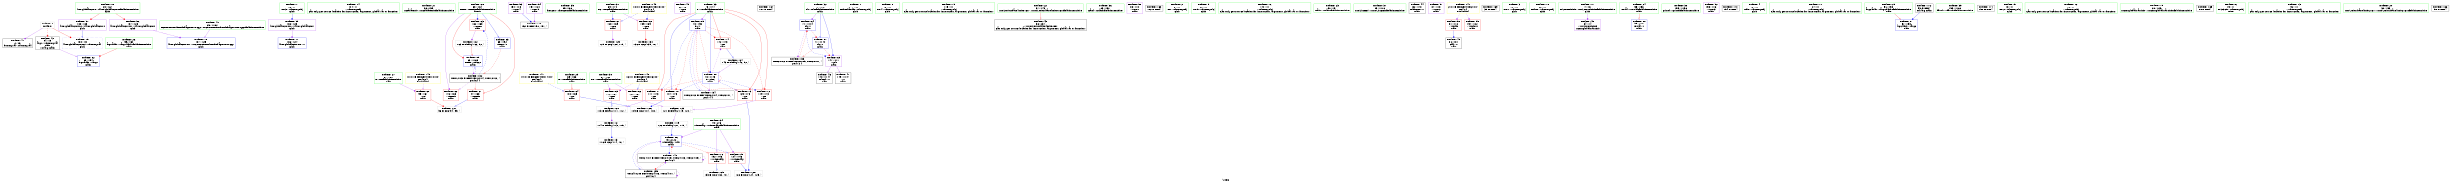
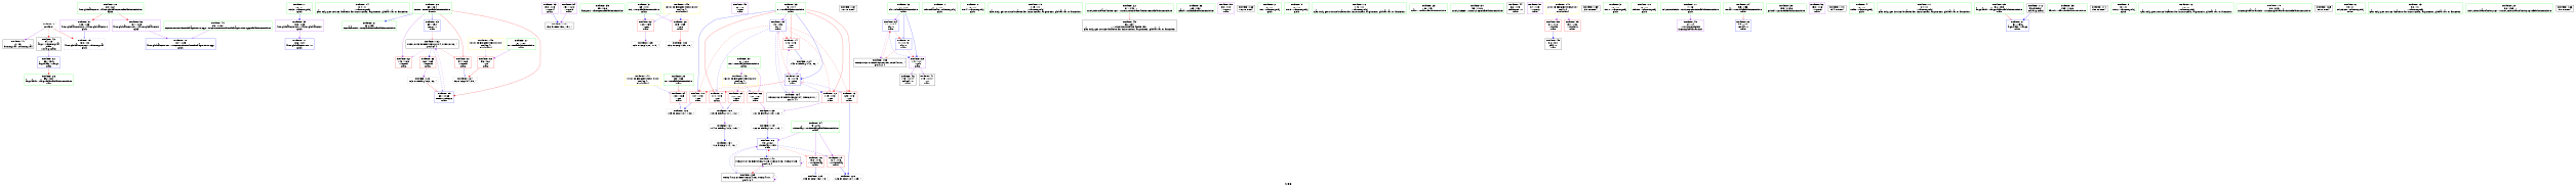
  digraph {
    label=SVFG
    node [color=green shape=record]
    edge [arrowhead=dot color=purple style=solid]
    n1 [color=grey label="{NodeID: 0\nNullPtr}"]
    n2 [color=black label="{NodeID: 41\n2\<--3\ndummyVal\<--dummyVal\n}"]
    n3 [color=black label="{NodeID: 42\n54\<--3\nargv\<--dummyVal\nmain\n1st arg main }"]
    n4 [color=blue label="{NodeID: 79\n188\<--3\nllvm.global_ctors_2\<--dummyVal\nGlob }" style=dotted]
    n5 [color=blue label="{NodeID: 82\n59\<--54\nargv.addr\<--argv\nmain\n}"]
    n6 [label="{NodeID: 7\n16\<--1\n.str.3\<--dummyObj\nGlob }"]
    n7 [color=purple label="{NodeID: 55\n186\<--23\nllvm.global_ctors_0\<--llvm.global_ctors\nGlob }"]
    n8 [label="{NodeID: 14\n104\<--1\n\<--dummyObj\nCan only get source location for instruction, argument, global var or function.}"]
    n9 [label="{NodeID: 21\n38\<--39\n__cxa_atexit\<--__cxa_atexit_field_insensitive\n}"]
    n10 [label="{NodeID: 28\n63\<--64\nnTest\<--nTest_field_insensitive\natexit\n}"]
    n11 [color=red label="{NodeID: 61\n94\<--63\n\<--nTest\nmain\n}"]
    n12 [color=red label="{NodeID: 62\n146\<--63\n\<--nTest\nmain\n}"]
    n13 [color=red label="{NodeID: 63\n162\<--63\n\<--nTest\nmain\n}"]
    n14 [color=blue label="{NodeID: 83\n63\<--92\nnTest\<--\nmain\n}"]
    n15 [color=blue label="{NodeID: 89\n63\<--163\nnTest\<--inc22\nmain\n}"]
    n16 [color=grey label="{NodeID: 127\n96 = cmp(94, 95, )\n}"]
    n17 [color=grey label="{NodeID: 122\n163 = Binary(162, 92, )\n}"]
    n18 [color=black label="{NodeID: 132\nMR_12V_3 = PHI(MR_12V_4, MR_12V_2, )\npts\{64 \}\n}"]
    n19 [color=black label="{NodeID: 118\n152 = PHI(150, 151, )\n}"]
    n20 [label="{NodeID: 35\n85\<--86\nfreopen\<--freopen_field_insensitive\n}"]
    n21 [color=grey label="{NodeID: 125\n129 = cmp(128, 115, )\n}"]
    n22 [color=purple label="{NodeID: 49\n82\<--8\n\<--.str\nmain\n}"]
    n23 [color=purple label="{NodeID: 56\n187\<--23\nllvm.global_ctors_1\<--llvm.global_ctors\nGlob }"]
    n24 [color=blue label="{NodeID: 78\n187\<--25\nllvm.global_ctors_1\<--_GLOBAL__sub_I_defrager_0_0.cpp\nGlob }"]
    n25 [color=red label="{NodeID: 70\n107\<--73\n\<--D\nmain\n}"]
    n26 [color=grey label="{NodeID: 126\n109 = cmp(107, 108, )\n}"]
    n27 [color=blue label="{NodeID: 77\n186\<--24\nllvm.global_ctors_0\<--\nGlob }"]
    n28 [color=black label="{NodeID: 167\n101 = PHI()\n}"]
    n29 [color=blue label="{NodeID: 84\n71\<--104\nok\<--\nmain\n}"]
    n30 [color=purple label="{NodeID: 69\n147\<--71\n\<--ok\nmain\n}"]
    n31 [color=blue label="{NodeID: 87\n71\<--140\nok\<--\nmain\n}"]
-   n32 [color=black label="{NodeID: 133\nMR_20V_2 = PHI(MR_20V_5, MR_20V_1, )\npts\{72 \}\n}"]
+   n32 [color=black label="{NodeID: 133\nMR_20V_2 = PHI(MR_20V_5, MR_40V_1, )\npts\{72 \}\n}"]
    n33 [color=black label="{NodeID: 46\n148\<--147\ntobool\<--\nmain\n}"]
    n34 [color=black label="{NodeID: 47\n149\<--147\n\<--\nmain\n}"]
    n35 [label="{NodeID: 1\n7\<--1\n__dso_handle\<--dummyObj\nGlob }"]
    n36 [label="{NodeID: 8\n18\<--1\n.str.4\<--dummyObj\nGlob }"]
    n37 [label="{NodeID: 15\n115\<--1\n\<--dummyObj\nCan only get source location for instruction, argument, global var or function.}"]
    n38 [label="{NodeID: 22\n37\<--43\n_ZNSt8ios_base4InitD1Ev\<--_ZNSt8ios_base4InitD1Ev_field_insensitive\n}"]
    n39 [color=black label="{NodeID: 43\n36\<--37\n\<--_ZNSt8ios_base4InitD1Ev\nCan only get source location for instruction, argument, global var or function.}"]
    n40 [label="{NodeID: 29\n65\<--66\nN\<--N_field_insensitive\nmain\n}"]
    n41 [color=red label="{NodeID: 64\n108\<--65\n\<--N\nmain\n}"]
    n42 [color=grey label="{NodeID: 119\n122 = Binary(121, 115, )\n}"]
    n43 [color=blue label="{NodeID: 86\n75\<--122\nwinToday\<--div\nmain\n}"]
    n44 [color=black label="{NodeID: 140\nMR_24V_4 = PHI(MR_24V_5, MR_24V_3, MR_24V_5, )\npts\{76 \}\n}"]
    n45 [color=black label="{NodeID: 135\nMR_24V_2 = PHI(MR_24V_6, MR_24V_1, )\npts\{76 \}\n}"]
    n46 [color=red label="{NodeID: 75\n124\<--75\n\<--winToday\nmain\n}"]
    n47 [color=red label="{NodeID: 76\n132\<--75\n\<--winToday\nmain\n}"]
    n48 [color=grey label="{NodeID: 128\n126 = cmp(124, 125, )\n}"]
    n49 [color=grey label="{NodeID: 129\n133 = cmp(132, 78, )\n}"]
    n50 [label="{NodeID: 36\n89\<--90\nscanf\<--scanf_field_insensitive\n}"]
    n51 [color=purple label="{NodeID: 50\n83\<--10\n\<--.str.1\nmain\n}"]
    n52 [color=purple label="{NodeID: 57\n188\<--23\nllvm.global_ctors_2\<--llvm.global_ctors\nGlob }"]
    n53 [color=yellow label="{NodeID: 147\n14V_1 = ENCHI(MR_14V_0)\npts\{66 \}\nFun[main]}" style=double]
    n54 [color=red label="{NodeID: 71\n111\<--73\n\<--D\nmain\n}"]
    n55 [color=grey label="{NodeID: 120\n113 = Binary(111, 112, )\n}"]
    n56 [color=grey label="{NodeID: 121\n114 = Binary(113, 115, )\n}"]
    n57 [color=grey label="{NodeID: 131\n116 = cmp(114, 78, )\n}"]
    n58 [color=black label="{NodeID: 168\n102 = PHI()\n}"]
    n59 [color=blue label="{NodeID: 85\n73\<--92\nD\<--\nmain\n}"]
    n60 [color=red label="{NodeID: 72\n119\<--73\n\<--D\nmain\n}"]
    n61 [color=red label="{NodeID: 73\n125\<--73\n\<--D\nmain\n}"]
    n62 [color=red label="{NodeID: 74\n142\<--73\n\<--D\nmain\n}"]
    n63 [color=blue label="{NodeID: 88\n73\<--143\nD\<--inc\nmain\n}"]
    n64 [color=black label="{NodeID: 134\nMR_22V_2 = PHI(MR_22V_4, MR_22V_1, )\npts\{74 \}\n}"]
    n65 [color=grey label="{NodeID: 123\n121 = Binary(119, 120, )\n}"]
    n66 [color=grey label="{NodeID: 124\n143 = Binary(142, 92, )\n}"]
    n67 [label="{NodeID: 2\n8\<--1\n.str\<--dummyObj\nGlob }"]
    n68 [label="{NodeID: 9\n20\<--1\n.str.5\<--dummyObj\nGlob }"]
    n69 [label="{NodeID: 16\n140\<--1\n\<--dummyObj\nCan only get source location for instruction, argument, global var or function.}"]
    n70 [label="{NodeID: 23\n50\<--51\nmain\<--main_field_insensitive\n}"]
    n71 [label="{NodeID: 30\n67\<--68\nPD\<--PD_field_insensitive\nmain\n}"]
    n72 [color=red label="{NodeID: 65\n112\<--67\n\<--PD\nmain\n}"]
    n73 [color=red label="{NodeID: 66\n120\<--67\n\<--PD\nmain\n}"]
    n74 [label="{NodeID: 37\n99\<--100\n_ZNSirsERi\<--_ZNSirsERi_field_insensitive\n}"]
    n75 [color=black label="{NodeID: 44\n52\<--78\nmain_ret\<--\nmain\n}"]
    n76 [color=purple label="{NodeID: 51\n87\<--13\n\<--.str.2\nmain\n}"]
    n77 [color=yellow label="{NodeID: 141\n2V_1 = ENCHI(MR_2V_0)\npts\{1 \}\nFun[main]}" style=double]
    n78 [color=red label="{NodeID: 58\n81\<--12\n\<--stdin\nmain\n}"]
    n79 [color=red label="{NodeID: 59\n157\<--22\n\<--stdout\nmain\n}"]
    n80 [color=black label="{NodeID: 45\n84\<--81\ncall\<--\nmain\n}"]
    n81 [color=yellow label="{NodeID: 148\n16V_1 = ENCHI(MR_16V_0)\npts\{68 \}\nFun[main]}" style=double]
    n82 [color=black label="{NodeID: 169\n35 = PHI()\n}"]
    n83 [label="{NodeID: 3\n10\<--1\n.str.1\<--dummyObj\nGlob }"]
    n84 [label="{NodeID: 10\n22\<--1\nstdout\<--dummyObj\nGlob }"]
    n85 [label="{NodeID: 17\n4\<--6\n_ZStL8__ioinit\<--_ZStL8__ioinit_field_insensitive\nGlob }"]
    n86 [color=purple label="{NodeID: 48\n34\<--4\n\<--_ZStL8__ioinit\n__cxx_global_var_init\n}"]
    n87 [label="{NodeID: 24\n55\<--56\nretval\<--retval_field_insensitive\nmain\n}"]
    n88 [color=blue label="{NodeID: 80\n55\<--78\nretval\<--\nmain\n}"]
    n89 [label="{NodeID: 31\n69\<--70\nPG\<--PG_field_insensitive\nmain\n}"]
    n90 [color=red label="{NodeID: 67\n128\<--69\n\<--PG\nmain\n}"]
    n91 [color=red label="{NodeID: 68\n135\<--69\n\<--PG\nmain\n}"]
    n92 [color=grey label="{NodeID: 130\n136 = cmp(135, 78, )\n}"]
    n93 [label="{NodeID: 38\n155\<--156\nprintf\<--printf_field_insensitive\n}"]
    n94 [color=purple label="{NodeID: 52\n153\<--16\n\<--.str.3\nmain\n}"]
    n95 [color=yellow label="{NodeID: 149\n18V_1 = ENCHI(MR_18V_0)\npts\{70 \}\nFun[main]}" style=double]
    n96 [color=black label="{NodeID: 170\n154 = PHI()\n}"]
    n97 [label="{NodeID: 4\n12\<--1\nstdin\<--dummyObj\nGlob }"]
    n98 [label="{NodeID: 11\n24\<--1\n\<--dummyObj\nCan only get source location for instruction, argument, global var or function.}"]
    n99 [label="{NodeID: 18\n23\<--27\nllvm.global_ctors\<--llvm.global_ctors_field_insensitive\nGlob }"]
    n100 [label="{NodeID: 25\n57\<--58\nargc.addr\<--argc.addr_field_insensitive\nmain\n}"]
    n101 [color=blue label="{NodeID: 81\n57\<--53\nargc.addr\<--argc\nmain\n}"]
    n102 [label="{NodeID: 32\n71\<--72\nok\<--ok_field_insensitive\nmain\n}"]
    n103 [label="{NodeID: 39\n159\<--160\nfflush\<--fflush_field_insensitive\n}"]
    n104 [color=purple label="{NodeID: 53\n150\<--18\n\<--.str.4\nmain\n}"]
    n105 [color=red label="{NodeID: 60\n95\<--61\n\<--T\nmain\n}"]
    n106 [color=black label="{NodeID: 171\n158 = PHI()\n}"]
    n107 [label="{NodeID: 5\n13\<--1\n.str.2\<--dummyObj\nGlob }"]
    n108 [label="{NodeID: 12\n78\<--1\n\<--dummyObj\nCan only get source location for instruction, argument, global var or function.}"]
    n109 [label="{NodeID: 19\n28\<--29\n__cxx_global_var_init\<--__cxx_global_var_init_field_insensitive\n}"]
    n110 [label="{NodeID: 26\n59\<--60\nargv.addr\<--argv.addr_field_insensitive\nmain\n}"]
    n111 [label="{NodeID: 33\n73\<--74\nD\<--D_field_insensitive\nmain\n}"]
    n112 [label="{NodeID: 40\n25\<--182\n_GLOBAL__sub_I_defrager_0_0.cpp\<--_GLOBAL__sub_I_defrager_0_0.cpp_field_insensitive\n}"]
    n113 [color=purple label="{NodeID: 54\n151\<--20\n\<--.str.5\nmain\n}"]
    n114 [color=black label="{NodeID: 165\n88 = PHI()\n}"]
    n115 [color=black label="{NodeID: 172\n53 = PHI()\n0th arg main }"]
    n116 [label="{NodeID: 6\n15\<--1\n_ZSt3cin\<--dummyObj\nInitD }"]
    n117 [label="{NodeID: 13\n92\<--1\n\<--dummyObj\nCan only get source location for instruction, argument, global var or function.}"]
    n118 [label="{NodeID: 20\n32\<--33\n_ZNSt8ios_base4InitC1Ev\<--_ZNSt8ios_base4InitC1Ev_field_insensitive\n}"]
    n119 [label="{NodeID: 27\n61\<--62\nT\<--T_field_insensitive\nmain\n}"]
    n120 [label="{NodeID: 34\n75\<--76\nwinToday\<--winToday_field_insensitive\nmain\n}"]
    n121 [color=yellow label="{NodeID: 145\n10V_1 = ENCHI(MR_10V_0)\npts\{62 \}\nFun[main]}" style=double]
    n122 [color=black label="{NodeID: 166\n98 = PHI()\n}"]
    n1 -> n2
    n1 -> n3 [color=red style=dashed]
    n1 -> n4 [color=red]
    n3 -> n5 [arrowhead=onormal]
    n6 -> n7 [color=blue]
    n7 -> n27
    n10 -> n11 [arrowhead=onormal color=red]
    n10 -> n12
-   n10 -> n13 [color=blue]
+   n10 -> n9 [color=blue]
    n10 -> n14 [arrowhead=onormal color=blue]
    n10 -> n15 [color=red]
    n11 -> n16 [arrowhead=onormal color=blue]
    n13 -> n17
    n14 -> n18 [arrowhead=onormal color=red style=dashed]
    n15 -> n18 [style=dashed]
    n17 -> n15 [arrowhead=onormal color=red]
    n18 -> n11 [arrowhead=onormal color=red style=dashed]
    n18 -> n12 [arrowhead=onormal style=dashed]
    n18 -> n13 [color=blue style=dashed]
    n18 -> n15 [arrowhead=onormal color=blue style=dashed]
    n23 -> n24
    n25 -> n26 [color=blue]
    n29 -> n30 [color=blue style=dashed]
    n29 -> n31 [color=red style=dashed]
    n29 -> n32 [style=dashed]
    n30 -> n33 [arrowhead=onormal]
    n30 -> n34 [arrowhead=onormal]
    n31 -> n30 [color=red style=dashed]
    n31 -> n32 [arrowhead=onormal color=red style=dashed]
    n32 -> n29 [color=red style=dashed]
    n38 -> n39 [arrowhead=onormal color=red]
    n40 -> n41 [arrowhead=onormal color=red]
    n41 -> n26 [arrowhead=onormal color=blue]
    n42 -> n43 [color=blue]
    n43 -> n44 [color=blue style=dashed]
    n43 -> n45 [arrowhead=onormal color=blue style=dashed]
    n43 -> n46 [arrowhead=onormal color=blue style=dashed]
    n43 -> n47 [arrowhead=onormal color=red style=dashed]
    n44 -> n43 [color=red style=dashed]
    n44 -> n44 [style=dashed]
    n44 -> n45 [color=red style=dashed]
    n45 -> n43 [style=dashed]
    n45 -> n44 [style=dashed]
    n45 -> n45 [style=dashed]
    n46 -> n48 [color=blue]
    n47 -> n49 [arrowhead=onormal color=blue]
    n52 -> n4 [arrowhead=onormal color=blue]
    n53 -> n41 [arrowhead=onormal color=blue style=dashed]
    n54 -> n55 [arrowhead=onormal]
    n55 -> n56
    n56 -> n57 [color=blue]
    n59 -> n25 [color=red style=dashed]
    n59 -> n54 [arrowhead=onormal color=blue style=dashed]
    n59 -> n60 [arrowhead=onormal color=red style=dashed]
    n59 -> n61 [arrowhead=onormal color=red style=dashed]
    n59 -> n62 [color=red style=dashed]
    n59 -> n63 [arrowhead=onormal color=red style=dashed]
    n59 -> n64 [arrowhead=onormal color=blue style=dashed]
    n60 -> n65 [arrowhead=onormal]
    n61 -> n48 [color=blue]
    n62 -> n66 [arrowhead=onormal color=blue]
-   n63 -> n25 [color=blue style=dashed]
+   n63 -> n25 [color=red style=dashed]
    n63 -> n54 [color=red style=dashed]
    n63 -> n60 [color=blue style=dashed]
    n63 -> n61 [arrowhead=onormal color=blue style=dashed]
    n63 -> n62 [style=dashed]
    n63 -> n63 [arrowhead=onormal color=red style=dashed]
    n63 -> n64 [style=dashed]
    n64 -> n59 [arrowhead=onormal style=dashed]
    n65 -> n42 [arrowhead=onormal]
    n66 -> n63 [arrowhead=onormal]
-   n71 -> n72
+   n71 -> n81
    n71 -> n73 [arrowhead=onormal]
    n72 -> n55 [arrowhead=onormal color=blue]
    n73 -> n65 [arrowhead=onormal]
    n77 -> n78 [style=dashed]
    n77 -> n79 [style=dashed]
    n78 -> n80 [color=blue]
    n81 -> n72 [style=dashed]
    n81 -> n73 [arrowhead=onormal color=blue style=dashed]
    n85 -> n86
    n87 -> n88 [arrowhead=onormal color=red]
    n89 -> n90 [color=blue]
    n89 -> n91 [arrowhead=onormal]
    n90 -> n21
    n91 -> n92 [color=red]
    n95 -> n90 [arrowhead=onormal color=blue style=dashed]
    n95 -> n91 [color=blue style=dashed]
    n99 -> n23 [color=red]
    n99 -> n52 [color=red]
    n100 -> n101 [arrowhead=onormal color=red]
    n102 -> n29
    n102 -> n30 [color=blue]
    n102 -> n31 [arrowhead=onormal color=blue]
    n104 -> n19 [color=blue]
    n105 -> n16 [color=red]
-   n110 -> n5 [color=red]
+   n5 -> n110 [color=red]
    n111 -> n25 [arrowhead=onormal color=blue]
    n111 -> n54 [arrowhead=onormal color=red]
    n111 -> n59
    n111 -> n60 [color=red]
    n111 -> n61 [color=red]
    n111 -> n62 [arrowhead=onormal color=red]
    n111 -> n63 [color=blue]
    n112 -> n24 [arrowhead=onormal]
    n113 -> n19
    n115 -> n101 [color=blue]
    n119 -> n105
    n120 -> n43
    n120 -> n46
    n120 -> n47 [arrowhead=onormal]
    n121 -> n105 [arrowhead=onormal style=dashed]
  }
